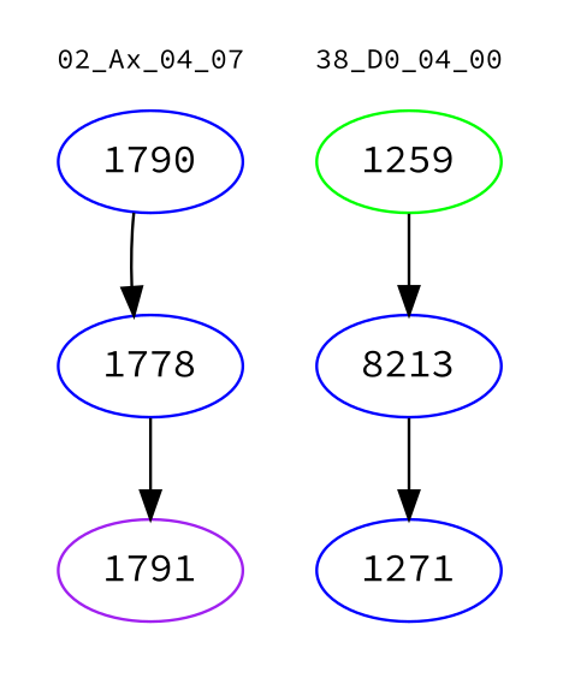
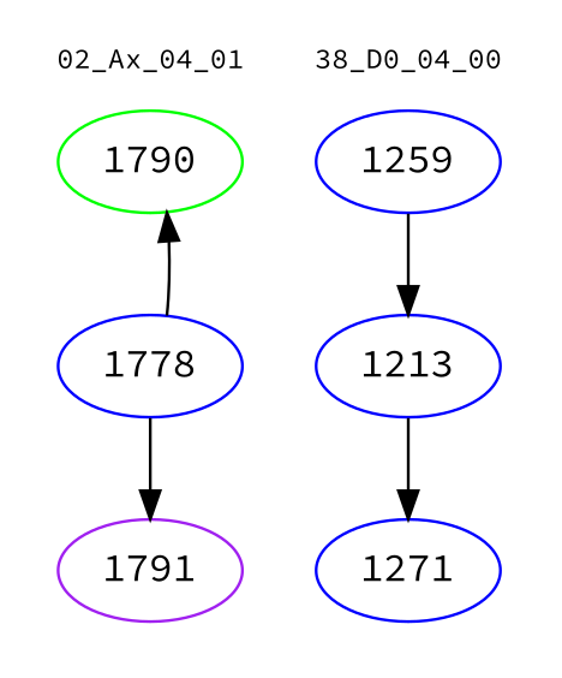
  digraph {
    fontname="Source Code Pro"
    node [color=blue fontname="Source Code Pro"]
    edge [color=black fontname="Source Code Pro"]
-   n1 [label=1790]
+   n1 [color=green label=1790]
    n2 [label=1778]
    n3 [color=purple label=1791]
-   n4 [color=green label=1259]
-   n5 [label=8213]
+   n4 [label=1259]
+   n5 [label=1213]
    n6 [label=1271]
    subgraph cluster_1 {
      color=white
      fontsize=10
-     label="02_Ax_04_07"
+     label="02_Ax_04_01"
      n1
      n2
      n3
    }
    subgraph cluster_2 {
      color=white
      fontsize=10
      label="38_D0_04_00"
      n4
      n5
      n6
    }
-   n1 -> n2
+   n2 -> n1
    n2 -> n3
    n4 -> n5
    n5 -> n6
  }
